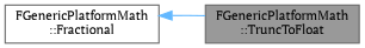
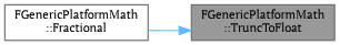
  digraph {
    rankdir=RL
    fontname="PT Serif"
    node [fontname="PT Serif" fontsize=10 shape=box style=filled]
    n1 [color=gray40 fillcolor=grey60 fontcolor=black height=0.2 label="FGenericPlatformMath\l::TruncToFloat" width=0.4]
    n2 [color=grey40 fillcolor=white height=0.2 label="FGenericPlatformMath\l::Fractional" width=0.4]
-   n2 -> n1 [color=steelblue1 dir=back fontname="PT Serif" fontsize=10 labelfontname=Helvetica labelfontsize=10 style=solid]
+   n1 -> n2 [color=steelblue1 dir=back fontname="PT Serif" fontsize=10 labelfontname=Helvetica labelfontsize=10 style=solid]
  }
